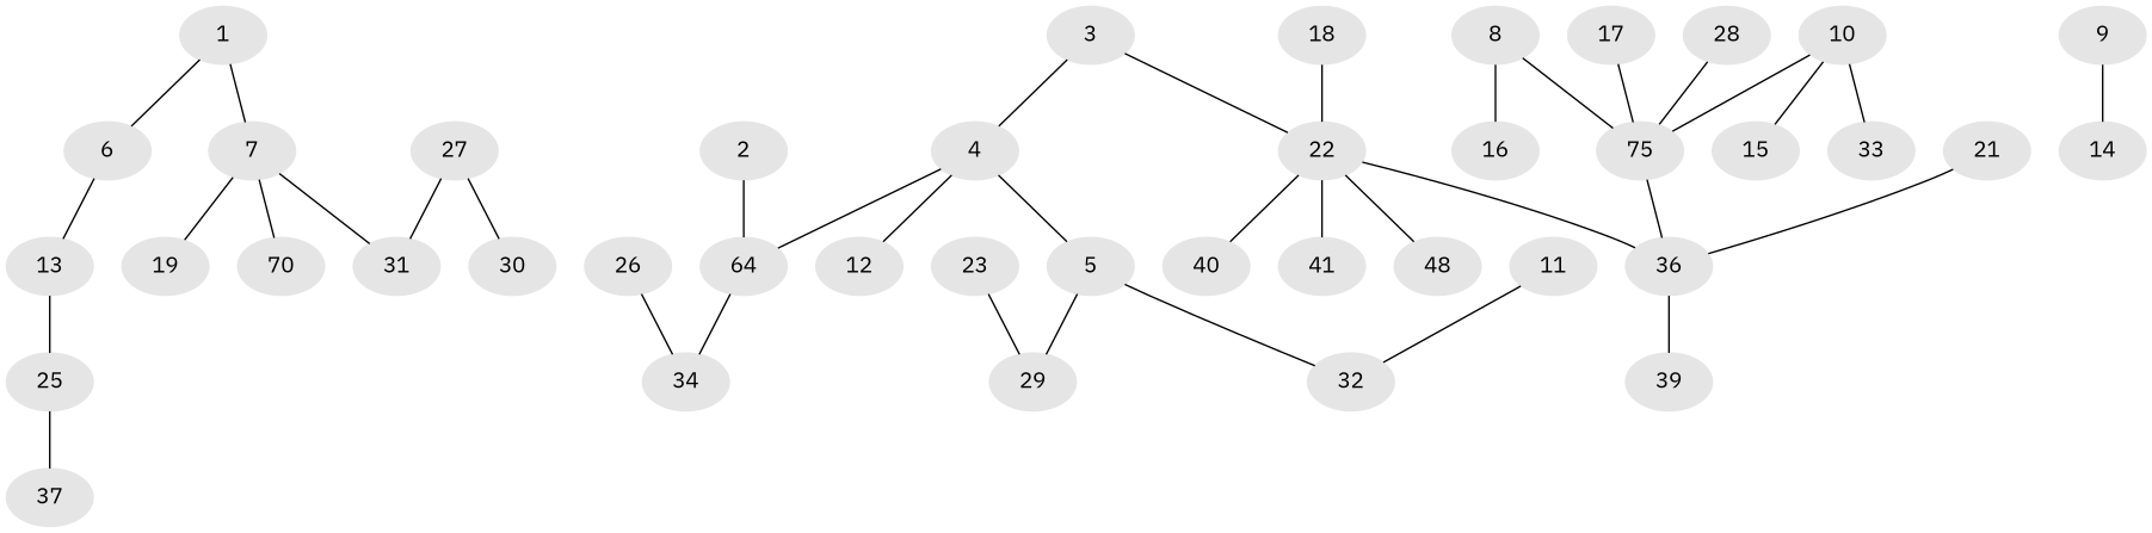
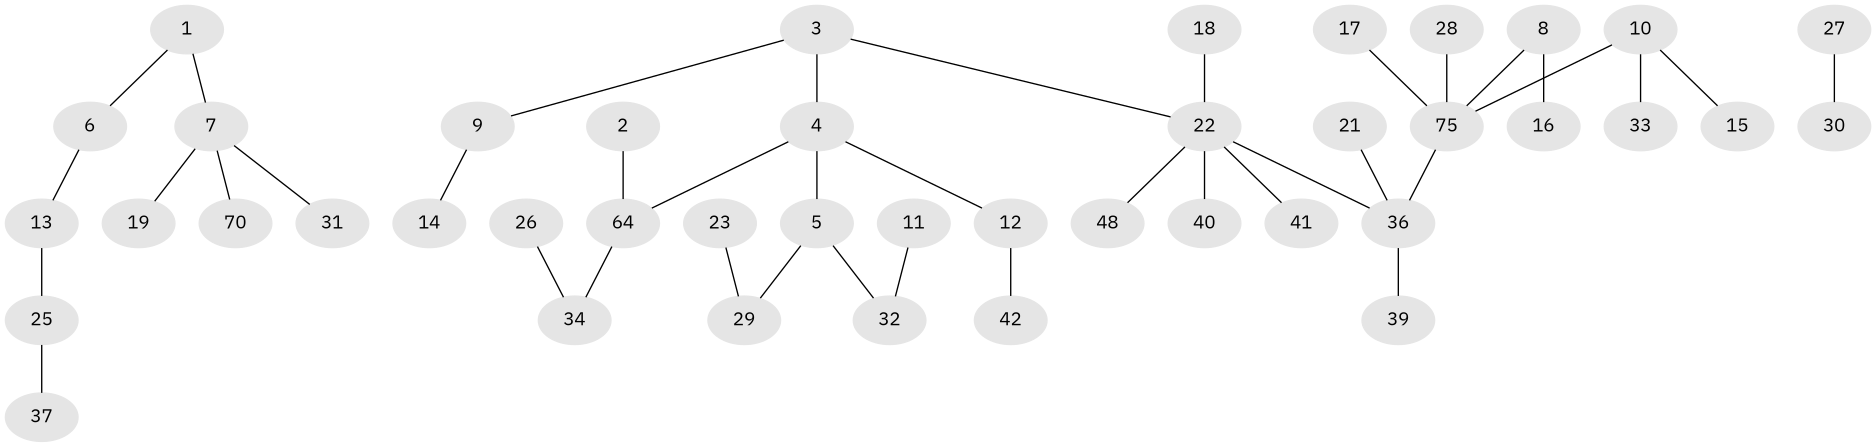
  graph {
    fontname="IBM Plex Sans"
    node [color=gray90 fontname="IBM Plex Sans" style=filled]
    edge [fontname="IBM Plex Sans" weight=1.0]
    1
    6
    7
    3
    4
    9
    22
    13
    19
    n10 [label=70]
    31
    n12 [label=64]
    2
    34
    5
    12
    14
    36
    n19 [label=48]
    40
    41
    29
    32
+   42
    25
    8
    16
    n28 [label=75]
    10
    15
    33
    11
    37
    17
    18
    21
    39
    23
    26
    27
    30
    28
    1 -- 6
    1 -- 7
    6 -- 13
    7 -- 19
    7 -- n10
    7 -- 31
    3 -- 4
+   3 -- 9
    3 -- 22
    4 -- n12
    4 -- 5
    4 -- 12
    9 -- 14
    22 -- 36
    22 -- n19
    22 -- 40
    22 -- 41
    13 -- 25
    n12 -- 34
    2 -- n12
    5 -- 29
    5 -- 32
+   12 -- 42
    36 -- 39
    25 -- 37
    8 -- 16
    8 -- n28
    n28 -- 36
    10 -- n28
    10 -- 15
    10 -- 33
    11 -- 32
    17 -- n28
    18 -- 22
    21 -- 36
    23 -- 29
    26 -- 34
-   27 -- 31
    27 -- 30
    28 -- n28
  }
